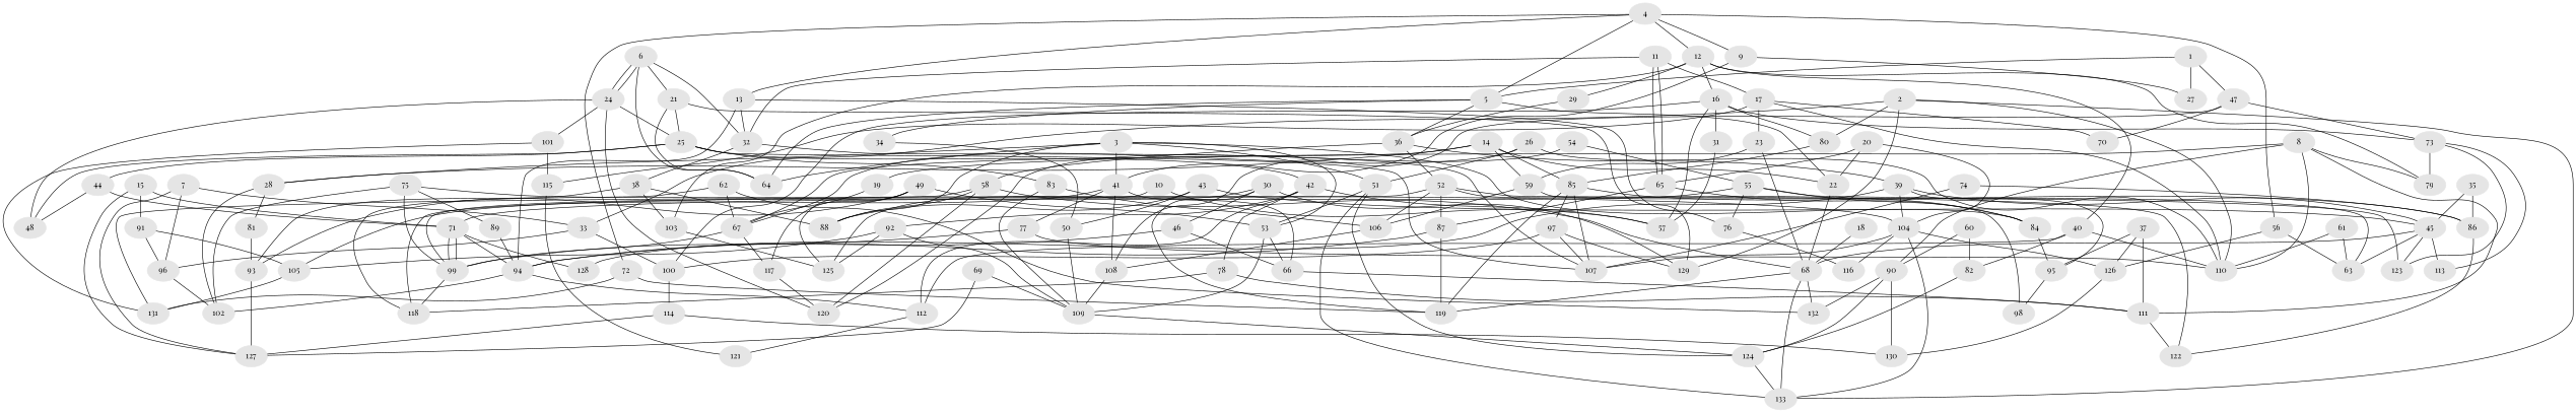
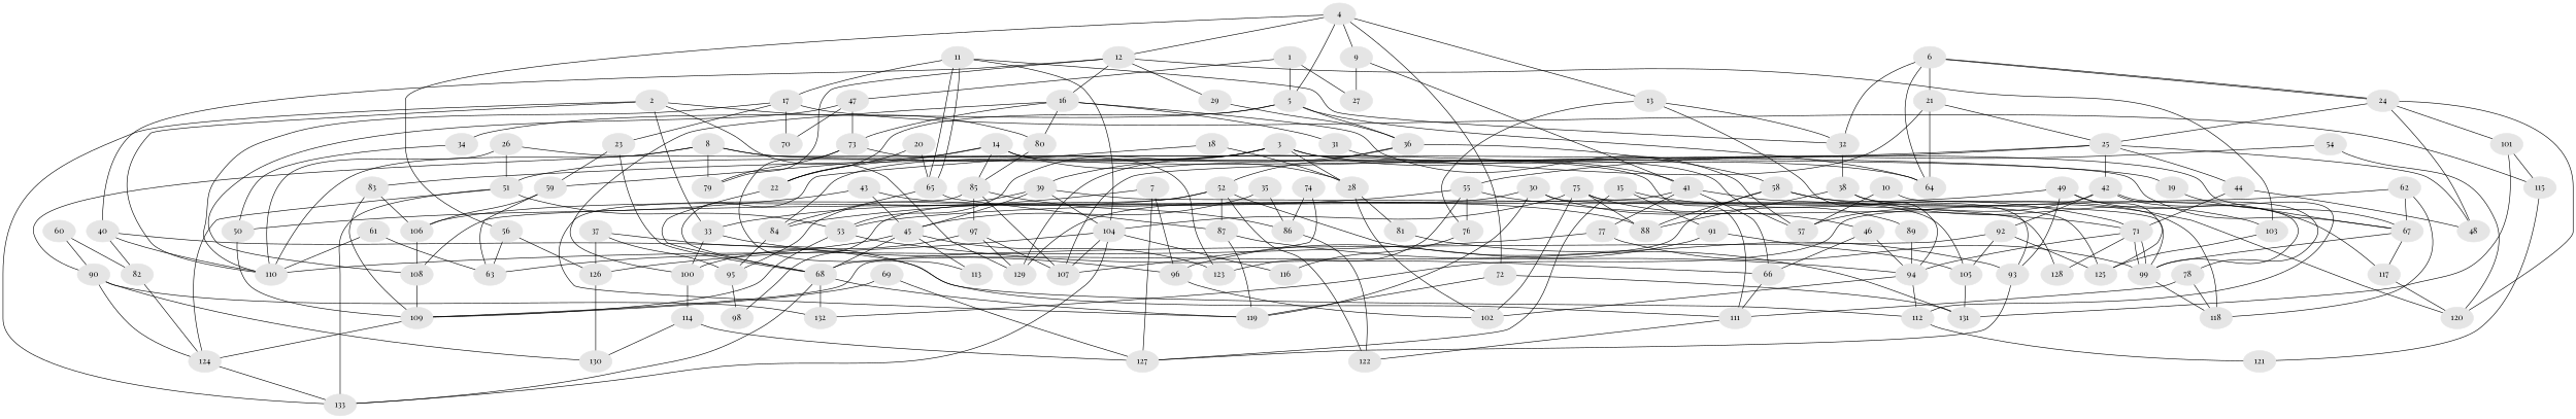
  graph {
    fontname="Playfair Display"
    node [color=gray90 fontname="Playfair Display" style=filled]
    edge [fontname="Playfair Display"]
    1
    5
    27
    47
    64
    22
    34
    36
    73
    70
    108
    2
    33
    80
    110
    129
    133
    96
    100
    85
    3
    28
    41
    51
    53
    84
    81
    102
    66
    77
    105
    124
    109
    95
    4
    9
    12
    13
    56
    72
    79
    16
    29
    40
    103
    32
    76
    94
    63
    126
    119
    131
    68
    50
    39
    52
    58
    6
    21
    24
    25
    48
    101
    120
    107
    38
    7
    127
    8
    19
    90
    111
    67
    132
    130
    122
    10
    57
    99
    118
    11
    17
    65
    23
    115
    87
    31
    82
    112
    125
    116
    14
    59
    106
    117
    86
    97
    15
    71
    91
    128
    113
    123
    114
    121
    18
    20
    104
    42
    44
    83
    78
    92
    26
    93
    30
    46
    88
    35
    45
    98
    37
    43
    49
    54
    55
    60
    61
    62
    69
    74
    75
    89
    1 -- 5
    1 -- 27
    1 -- 47
    5 -- 64
    5 -- 22
    5 -- 34
    5 -- 36
    47 -- 73
    47 -- 70
    47 -- 108
    22 -- 68
    34 -- 50
    36 -- 39
    36 -- 52
    36 -- 58
    73 -- 79
    73 -- 113
    73 -- 123
    108 -- 109
    2 -- 33
    2 -- 80
    2 -- 110
    2 -- 129
    2 -- 133
    33 -- 96
    33 -- 100
    80 -- 85
    96 -- 102
    100 -- 114
    85 -- 119
    85 -- 107
    85 -- 86
    85 -- 97
    3 -- 64
    3 -- 28
    3 -- 41
    3 -- 51
    3 -- 53
    3 -- 84
    28 -- 81
    28 -- 102
    41 -- 108
    41 -- 66
    41 -- 77
    41 -- 105
    51 -- 133
    51 -- 53
    51 -- 124
    53 -- 66
    53 -- 109
    84 -- 95
    81 -- 93
    66 -- 111
    77 -- 110
    77 -- 99
    105 -- 131
    124 -- 133
    109 -- 124
    95 -- 98
    4 -- 5
    4 -- 9
    4 -- 12
    4 -- 13
    4 -- 56
    4 -- 72
    9 -- 27
    9 -- 41
    12 -- 79
    12 -- 16
    12 -- 29
    12 -- 40
    12 -- 103
    13 -- 32
    13 -- 76
    13 -- 94
    56 -- 63
    56 -- 126
    72 -- 119
    72 -- 131
    16 -- 73
    16 -- 80
    16 -- 100
    16 -- 57
    16 -- 31
    29 -- 36
    40 -- 110
    40 -- 82
    40 -- 112
    103 -- 125
-   32 -- 107
    32 -- 38
    76 -- 116
    94 -- 102
    94 -- 112
    126 -- 130
    68 -- 133
    68 -- 119
    68 -- 132
    50 -- 109
    39 -- 95
    39 -- 128
    39 -- 104
    39 -- 45
    52 -- 131
    52 -- 122
    52 -- 87
    52 -- 106
    52 -- 98
    58 -- 68
    58 -- 120
    58 -- 118
    58 -- 88
    6 -- 64
    6 -- 32
    6 -- 21
    6 -- 24
    6 -- 24
    21 -- 64
    21 -- 129
    21 -- 25
    24 -- 25
    24 -- 48
    24 -- 101
    24 -- 120
    25 -- 48
    25 -- 107
    25 -- 42
    25 -- 44
    25 -- 83
    101 -- 131
    101 -- 115
    38 -- 103
    38 -- 93
    38 -- 88
    7 -- 33
    7 -- 96
    7 -- 127
    8 -- 110
    8 -- 79
    8 -- 19
    8 -- 90
    8 -- 111
    19 -- 67
    90 -- 124
    90 -- 132
    90 -- 130
    111 -- 122
    67 -- 99
    67 -- 117
    10 -- 57
    10 -- 99
    99 -- 118
    11 -- 32
    11 -- 17
    11 -- 65
    11 -- 65
    17 -- 70
    17 -- 110
    17 -- 23
    17 -- 115
    65 -- 84
    65 -- 87
    23 -- 68
    23 -- 59
    115 -- 121
    87 -- 94
    87 -- 119
    31 -- 57
    82 -- 124
    112 -- 121
    14 -- 22
    14 -- 85
    14 -- 28
    14 -- 67
    14 -- 59
    59 -- 63
    59 -- 106
    106 -- 108
    117 -- 120
    86 -- 122
    97 -- 129
    97 -- 100
    97 -- 107
    15 -- 127
    15 -- 71
    15 -- 91
    71 -- 94
    71 -- 99
    71 -- 99
    71 -- 128
    91 -- 96
    91 -- 105
    114 -- 127
    114 -- 130
+   18 -- 28
    18 -- 68
    20 -- 22
    20 -- 65
-   20 -- 104
+   11 -- 104
    104 -- 133
    104 -- 126
    104 -- 107
    104 -- 116
    42 -- 57
    42 -- 112
    42 -- 78
    42 -- 92
    44 -- 48
    44 -- 71
    83 -- 109
    83 -- 106
    78 -- 111
    78 -- 118
    92 -- 105
    92 -- 109
    92 -- 125
    26 -- 110
    26 -- 51
    26 -- 67
    93 -- 127
    30 -- 129
    30 -- 119
    30 -- 125
    30 -- 46
    46 -- 66
    46 -- 94
    35 -- 86
    35 -- 45
    45 -- 63
    45 -- 68
    45 -- 113
    45 -- 123
    37 -- 95
    37 -- 126
    37 -- 111
    43 -- 50
    43 -- 88
    43 -- 45
    49 -- 53
    49 -- 125
    49 -- 117
    49 -- 93
    54 -- 120
    54 -- 55
    55 -- 84
    55 -- 76
    55 -- 71
    55 -- 123
    60 -- 90
    60 -- 82
    61 -- 110
    61 -- 63
    62 -- 67
    62 -- 132
    62 -- 118
    69 -- 109
    69 -- 127
    74 -- 107
    74 -- 86
    75 -- 102
    75 -- 99
    75 -- 104
-   3 -- 88
+   75 -- 88
    75 -- 89
    89 -- 94
  }
